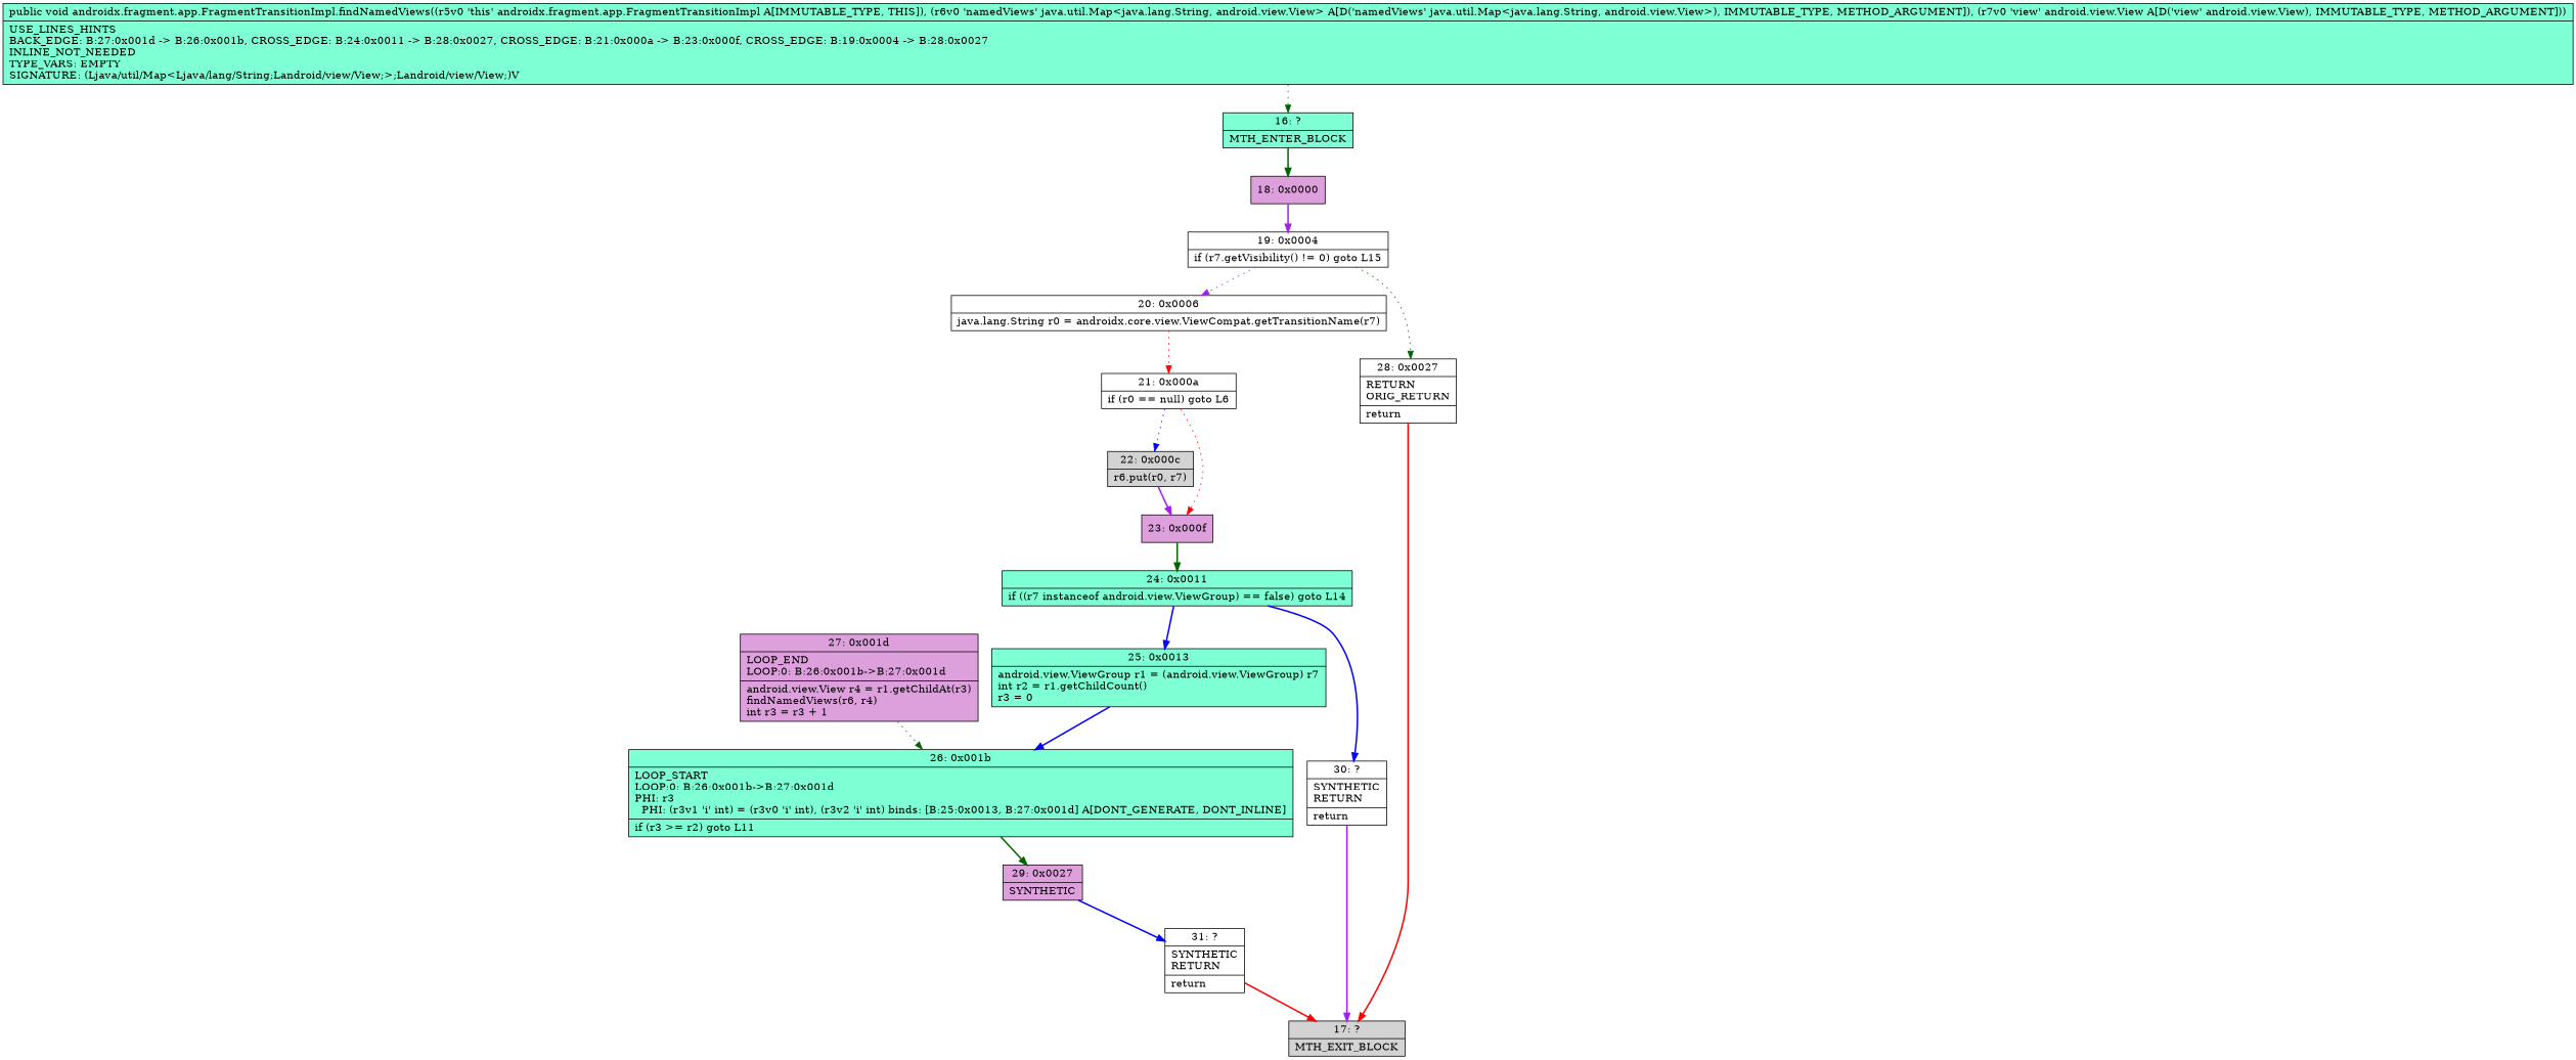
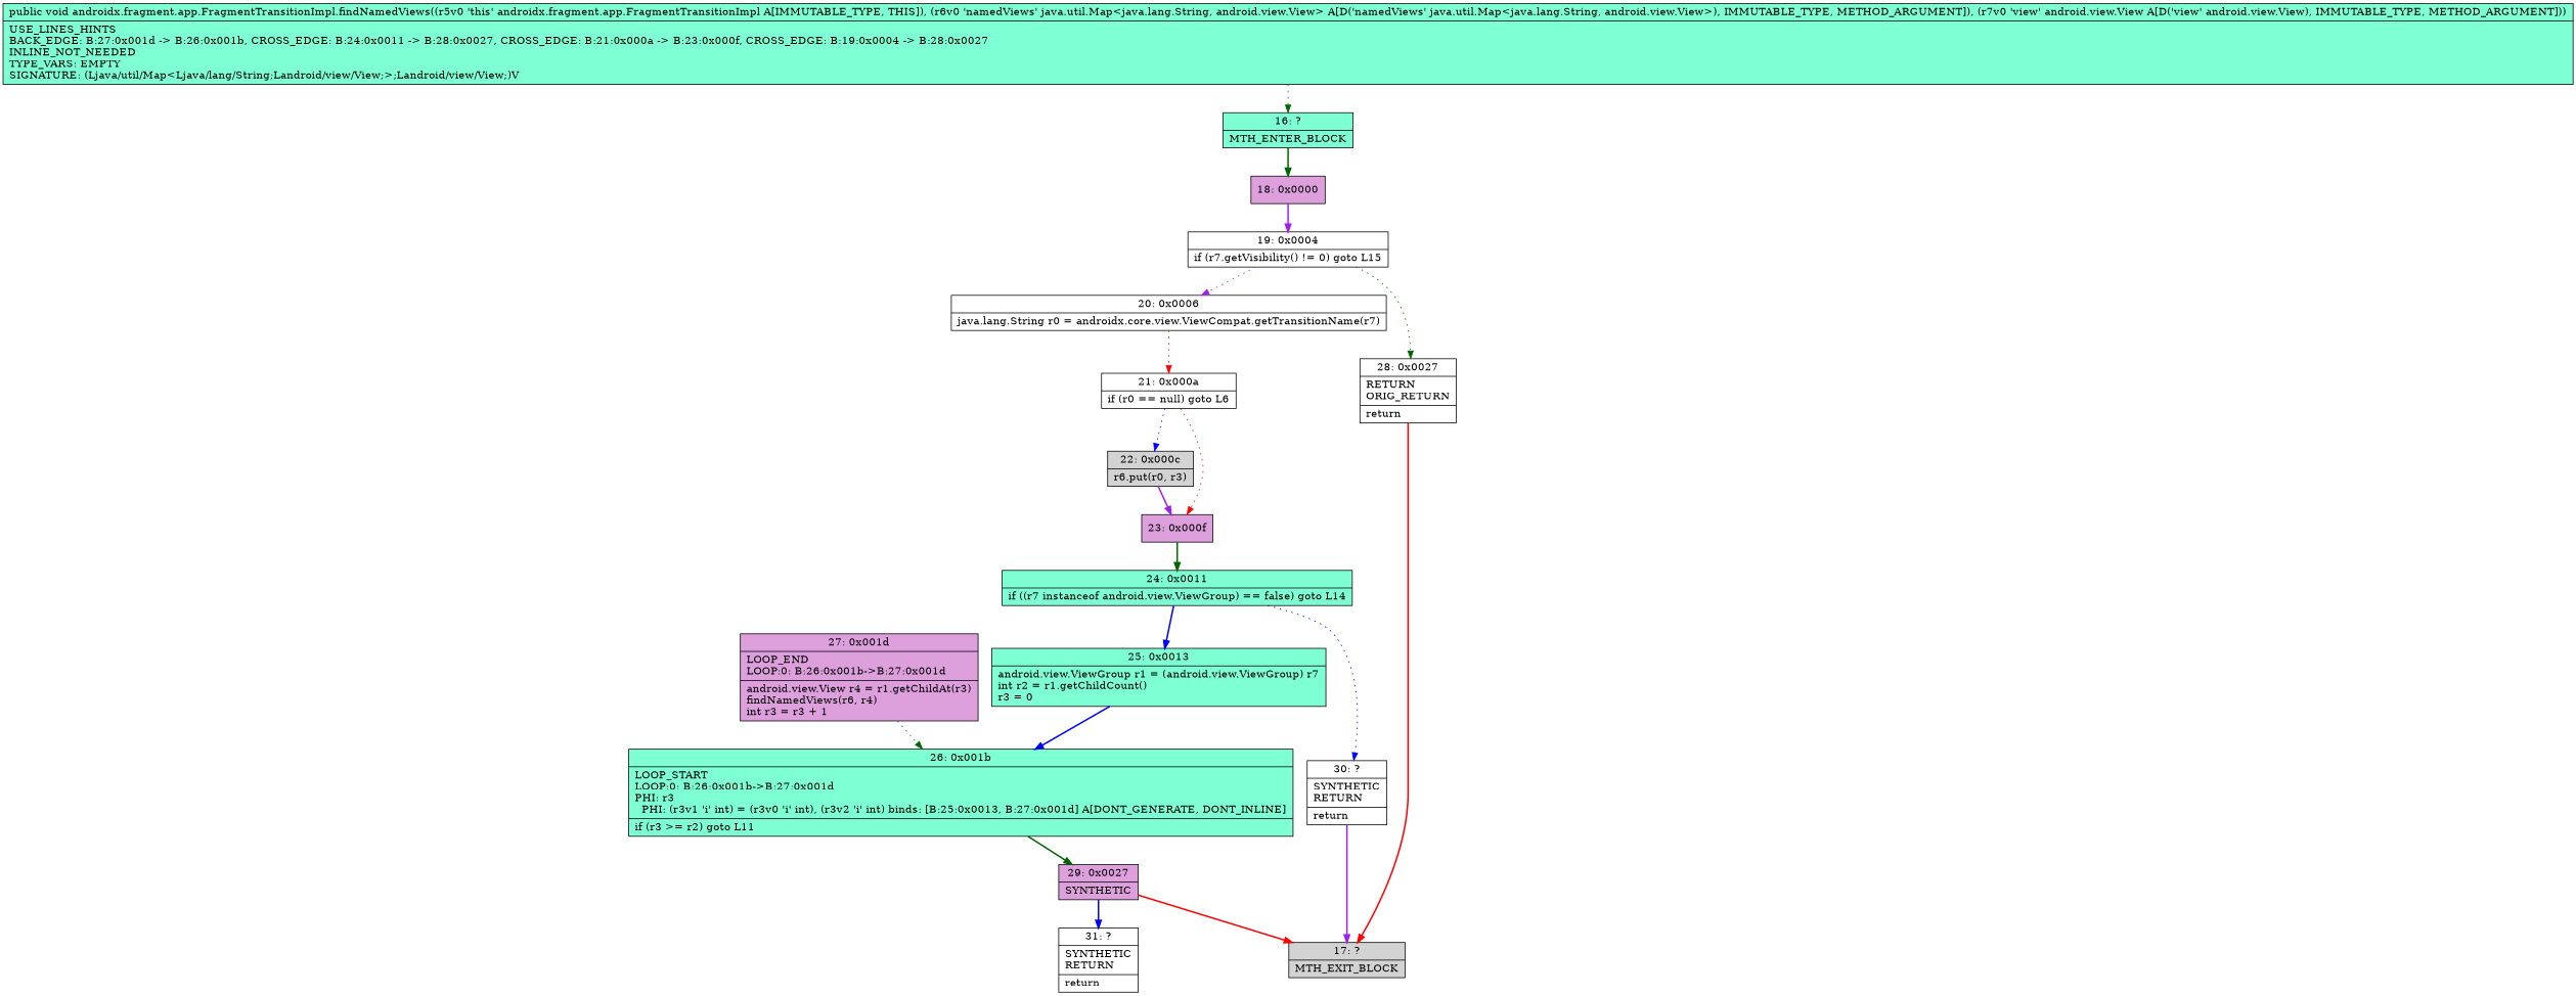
  digraph {
    node [fillcolor=white shape=record style=filled]
    edge [color=darkgreen style=bold]
    n1 [fillcolor=aquamarine label="{16\:\ ?|MTH_ENTER_BLOCK\l}"]
    n2 [fillcolor=plum label="{18\:\ 0x0000}"]
    n3 [label="{19\:\ 0x0004|if (r7.getVisibility() != 0) goto L15\l}"]
    n4 [label="{20\:\ 0x0006|java.lang.String r0 = androidx.core.view.ViewCompat.getTransitionName(r7)\l}"]
    n5 [label="{28\:\ 0x0027|RETURN\lORIG_RETURN\l|return\l}"]
    n6 [label="{21\:\ 0x000a|if (r0 == null) goto L6\l}"]
    n7 [fillcolor=lightgrey label="{17\:\ ?|MTH_EXIT_BLOCK\l}"]
-   n8 [fillcolor=lightgrey label="{22\:\ 0x000c|r6.put(r0, r7)\l}"]
+   n8 [fillcolor=lightgrey label="{22\:\ 0x000c|r6.put(r0, r3)\l}"]
    n9 [fillcolor=plum label="{23\:\ 0x000f}"]
    n10 [fillcolor=aquamarine label="{24\:\ 0x0011|if ((r7 instanceof android.view.ViewGroup) == false) goto L14\l}"]
    n11 [fillcolor=aquamarine label="{25\:\ 0x0013|android.view.ViewGroup r1 = (android.view.ViewGroup) r7\lint r2 = r1.getChildCount()\lr3 = 0\l}"]
    n12 [label="{30\:\ ?|SYNTHETIC\lRETURN\l|return\l}"]
    n13 [fillcolor=aquamarine label="{26\:\ 0x001b|LOOP_START\lLOOP:0: B:26:0x001b\-\>B:27:0x001d\lPHI: r3 \l  PHI: (r3v1 'i' int) = (r3v0 'i' int), (r3v2 'i' int) binds: [B:25:0x0013, B:27:0x001d] A[DONT_GENERATE, DONT_INLINE]\l|if (r3 \>= r2) goto L11\l}"]
    n14 [fillcolor=plum label="{29\:\ 0x0027|SYNTHETIC\l}"]
    n15 [fillcolor=plum label="{27\:\ 0x001d|LOOP_END\lLOOP:0: B:26:0x001b\-\>B:27:0x001d\l|android.view.View r4 = r1.getChildAt(r3)\lfindNamedViews(r6, r4)\lint r3 = r3 + 1\l}"]
    n16 [label="{31\:\ ?|SYNTHETIC\lRETURN\l|return\l}"]
    n17 [fillcolor=aquamarine label="{public void androidx.fragment.app.FragmentTransitionImpl.findNamedViews((r5v0 'this' androidx.fragment.app.FragmentTransitionImpl A[IMMUTABLE_TYPE, THIS]), (r6v0 'namedViews' java.util.Map\<java.lang.String, android.view.View\> A[D('namedViews' java.util.Map\<java.lang.String, android.view.View\>), IMMUTABLE_TYPE, METHOD_ARGUMENT]), (r7v0 'view' android.view.View A[D('view' android.view.View), IMMUTABLE_TYPE, METHOD_ARGUMENT]))  | USE_LINES_HINTS\lBACK_EDGE: B:27:0x001d \-\> B:26:0x001b, CROSS_EDGE: B:24:0x0011 \-\> B:28:0x0027, CROSS_EDGE: B:21:0x000a \-\> B:23:0x000f, CROSS_EDGE: B:19:0x0004 \-\> B:28:0x0027\lINLINE_NOT_NEEDED\lTYPE_VARS: EMPTY\lSIGNATURE: (Ljava\/util\/Map\<Ljava\/lang\/String;Landroid\/view\/View;\>;Landroid\/view\/View;)V\l}"]
    n1 -> n2
    n2 -> n3 [color=purple]
    n3 -> n4 [color=purple style=dotted]
    n3 -> n5 [style=dotted]
    n4 -> n6 [color=red style=dotted]
    n5 -> n7 [color=red]
    n6 -> n8 [color=blue style=dotted]
    n6 -> n9 [color=red style=dotted]
    n8 -> n9 [color=purple]
    n9 -> n10
    n10 -> n11 [color=blue]
-   n10 -> n12 [color=blue]
+   n10 -> n12 [color=blue style=dotted]
    n11 -> n13 [color=blue]
    n12 -> n7 [color=purple]
    n13 -> n14
    n14 -> n16 [color=blue]
    n15 -> n13 [style=dotted]
-   n16 -> n7 [color=red]
+   n14 -> n7 [color=red]
    n17 -> n1 [style=dotted]
  }
